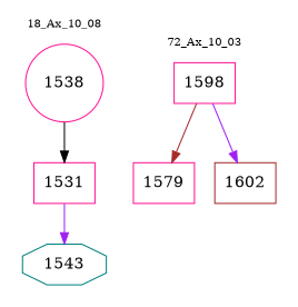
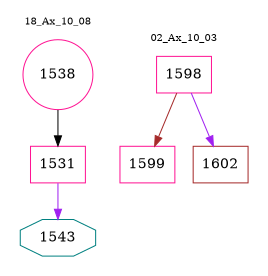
  digraph {
    node [color=deeppink shape=box]
    edge [color=purple]
    n1 [label=1538 shape=circle]
    n2 [label=1531]
    n3 [color=teal label=1543 shape=octagon]
    n4 [label=1598]
-   n5 [label=1579]
+   n5 [label=1599]
    n6 [color=brown label=1602]
    subgraph cluster_1 {
      color=white
      fontsize=10
      label="18_Ax_10_08"
      n1
      n2
      n3
    }
    subgraph cluster_2 {
      color=white
      fontsize=10
-     label="72_Ax_10_03"
+     label="02_Ax_10_03"
      n4
      n5
      n6
    }
    n1 -> n2 [color=black]
    n2 -> n3
    n4 -> n5 [color=brown]
    n4 -> n6
  }
